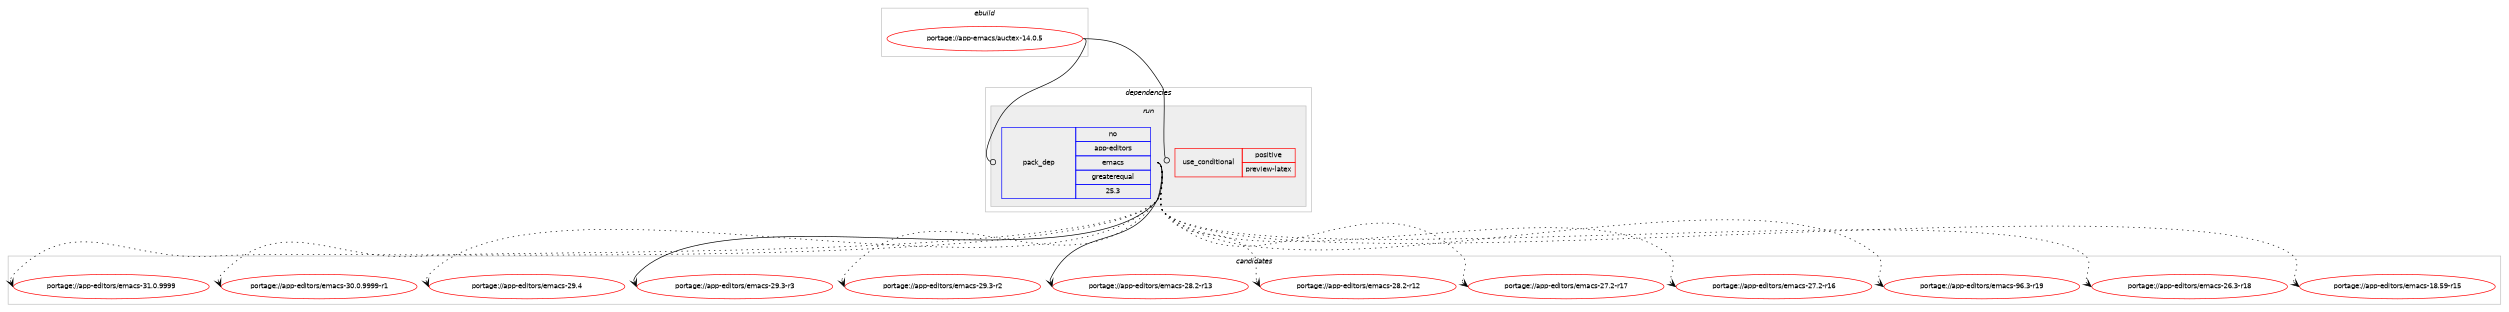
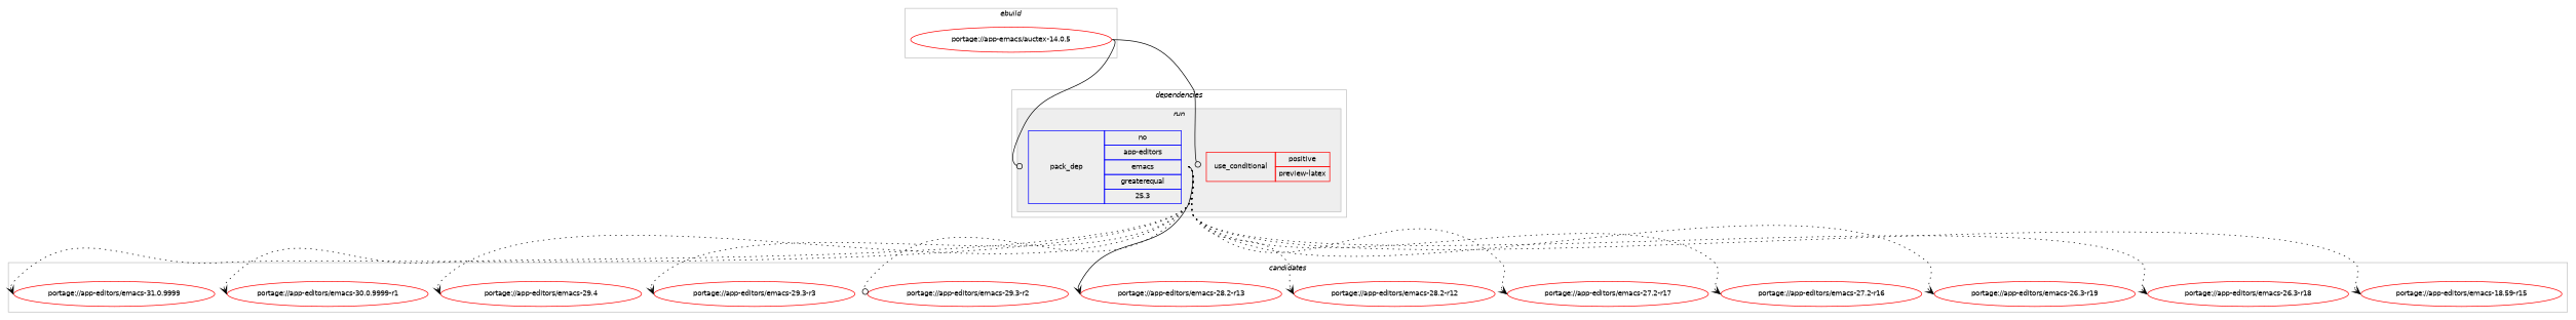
  digraph {
    compound=true
    concentrate=true
    fontname=Helvetica
    fontsize=10
    newrank=true
    rankdir=TB
    ranksep=1.5
    node [color=red fontname=Helvetica fontsize=10]
    edge [arrowhead=vee headport=w style=dotted tailport=e weight=100]
    n1 [label="portage://app-emacs/auctex-14.0.5" width=4]
    n2 [label=<<TABLE BORDER="0" CELLBORDER="1" CELLSPACING="0" CELLPADDING="4"><TR><TD ROWSPAN="3" CELLPADDING="10">use_conditional</TD></TR><TR><TD>positive</TD></TR><TR><TD>preview-latex</TD></TR></TABLE>> shape=none]
    n3 [color=blue label=<<TABLE BORDER="0" CELLBORDER="1" CELLSPACING="0" CELLPADDING="4" WIDTH="220"><TR><TD ROWSPAN="6" CELLPADDING="30">pack_dep</TD></TR><TR><TD WIDTH="110">no</TD></TR><TR><TD>app-editors</TD></TR><TR><TD>emacs</TD></TR><TR><TD>greaterequal</TD></TR><TR><TD>25.3</TD></TR></TABLE>> shape=none]
    n4 [label="portage://app-editors/emacs-18.59-r15" width=4]
    n5 [label="portage://app-editors/emacs-26.3-r18" width=4]
-   n6 [label="portage://app-editors/emacs-96.3-r19" width=4]
+   n6 [label="portage://app-editors/emacs-26.3-r19" width=4]
    n7 [label="portage://app-editors/emacs-27.2-r16" width=4]
    n8 [label="portage://app-editors/emacs-27.2-r17" width=4]
    n9 [label="portage://app-editors/emacs-28.2-r12" width=4]
    n10 [label="portage://app-editors/emacs-28.2-r13" width=4]
    n11 [label="portage://app-editors/emacs-29.3-r2" width=4]
    n12 [label="portage://app-editors/emacs-29.3-r3" width=4]
    n13 [label="portage://app-editors/emacs-29.4" width=4]
    n14 [label="portage://app-editors/emacs-30.0.9999-r1" width=4]
    n15 [label="portage://app-editors/emacs-31.0.9999" width=4]
    subgraph cluster_1 {
      color=gray
      label=<<i>ebuild</i>>
      rank=same
      n1
    }
    subgraph cluster_2 {
      color=gray
      label=<<i>dependencies</i>>
      subgraph cluster_3 {
        color=gray
        fillcolor="#eeeeee"
        label=<<i>compile</i>>
        style=filled
      }
      subgraph cluster_4 {
        color=gray
        fillcolor="#eeeeee"
        label=<<i>compile and run</i>>
        style=filled
      }
      subgraph cluster_5 {
        color=gray
        fillcolor="#eeeeee"
        label=<<i>run</i>>
        style=filled
        subgraph sub_6 {
          color=gray
          fillcolor="#eeeeee"
          label=<<i>run</i>>
          style=filled
          n2
        }
        subgraph sub_7 {
          color=gray
          fillcolor="#eeeeee"
          label=<<i>run</i>>
          style=filled
          n3
        }
      }
    }
    subgraph cluster_8 {
      color=gray
      label=<<i>candidates</i>>
      rank=same
      subgraph sub_9 {
        color=black
        label=<<i>candidates</i>>
        nodesep=1
        rank=same
        n4
        n5
        n6
        n7
        n8
        n9
        n10
        n11
        n12
        n13
        n14
        n15
      }
    }
    n1 -> n2 [arrowhead=odot style=solid weight=20]
    n1 -> n3 [arrowhead=odot style=solid weight=20]
    n3 -> n4
    n3 -> n5
    n3 -> n6
    n3 -> n7
    n3 -> n8
    n3 -> n9
    n3 -> n10 [style=solid]
-   n3 -> n11
-   n3 -> n12 [style=solid]
+   n3 -> n11 [arrowhead=odot]
+   n3 -> n12
    n3 -> n13
    n3 -> n14
    n3 -> n15
  }
